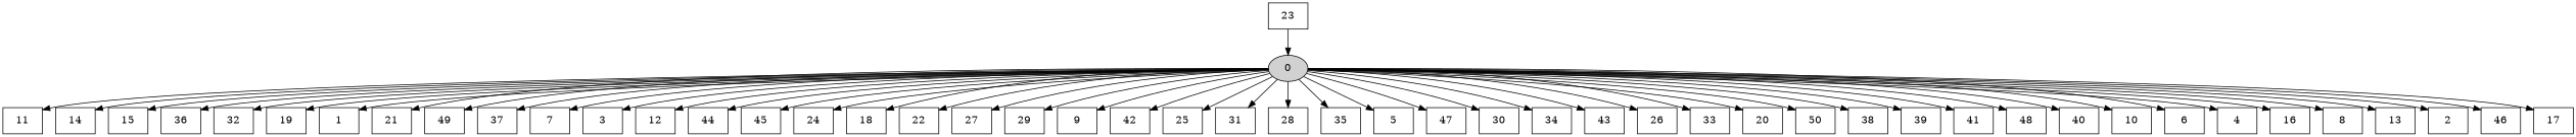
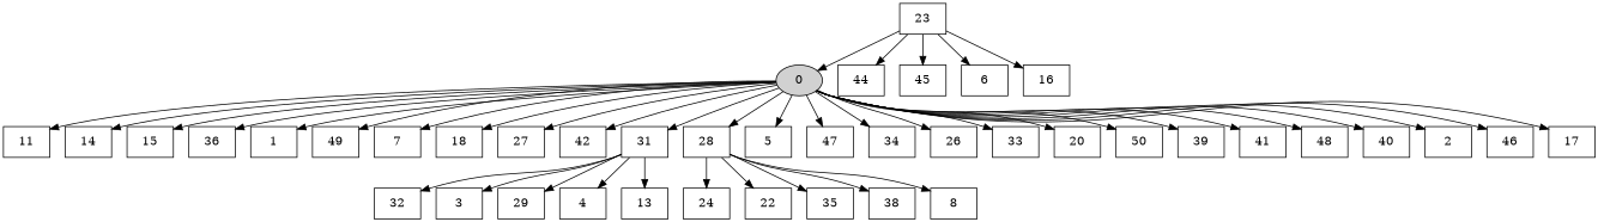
  digraph {
    node [fillcolor=white style=filled shape=box]
    0 [fillcolor=grey82 shape=""]
    n2 [label="11\n"]
    n3 [label="14\n"]
    n4 [label="15\n"]
    n5 [label="36\n"]
    n6 [label="32\n"]
-   n7 [label="19\n"]
    n8 [label="1\n"]
-   n9 [label="21\n"]
    n10 [label="49\n"]
-   n11 [label="37\n"]
    n12 [label="7\n"]
    n13 [label="3\n"]
-   n14 [label="12\n"]
    n15 [label="44\n"]
    n16 [label="45\n"]
    n17 [label="24\n"]
    n18 [label="18\n"]
    n19 [label="22\n"]
    n20 [label="27\n"]
    n21 [label="29\n"]
-   n22 [label="9\n"]
    n23 [label="42\n"]
-   n24 [label="25\n"]
    n25 [label="31\n"]
    n26 [label="28\n"]
    n27 [label="35\n"]
    n28 [label="5\n"]
    n29 [label="47\n"]
-   n30 [label="30\n"]
    n31 [label="34\n"]
-   n32 [label="43\n"]
    n33 [label="26\n"]
    n34 [label="33\n"]
    n35 [label="20\n"]
    n36 [label="50\n"]
    n37 [label="38\n"]
    n38 [label="39\n"]
    n39 [label="41\n"]
    n40 [label="48\n"]
    n41 [label="40\n"]
-   n42 [label="10\n"]
    n43 [label="6\n"]
    n44 [label="4\n"]
    n45 [label="16\n"]
    n46 [label="8\n"]
    n47 [label="13\n"]
    n48 [label="2\n"]
    n49 [label="46\n"]
    n50 [label="17\n"]
    n51 [label="23\n"]
    0 -> n2
    0 -> n3
    0 -> n4
    0 -> n5
-   0 -> n6
-   0 -> n7
+   n25 -> n6
    0 -> n8
-   0 -> n9
    0 -> n10
-   0 -> n11
    0 -> n12
-   0 -> n13
-   0 -> n14
-   0 -> n15
-   0 -> n16
-   0 -> n17
+   n25 -> n13
+   n51 -> n15
+   n51 -> n16
+   n26 -> n17
    0 -> n18
-   0 -> n19
+   n26 -> n19
    0 -> n20
-   0 -> n21
-   0 -> n22
+   n25 -> n21
    0 -> n23
-   0 -> n24
    0 -> n25
    0 -> n26
-   0 -> n27
+   n26 -> n27
    0 -> n28
    0 -> n29
-   0 -> n30
    0 -> n31
-   0 -> n32
    0 -> n33
    0 -> n34
    0 -> n35
    0 -> n36
-   0 -> n37
+   n26 -> n37
    0 -> n38
    0 -> n39
    0 -> n40
    0 -> n41
-   0 -> n42
-   0 -> n43
-   0 -> n44
-   0 -> n45
-   0 -> n46
-   0 -> n47
+   n51 -> n43
+   n25 -> n44
+   n51 -> n45
+   n26 -> n46
+   n25 -> n47
    0 -> n48
    0 -> n49
    0 -> n50
    n51 -> 0
  }
